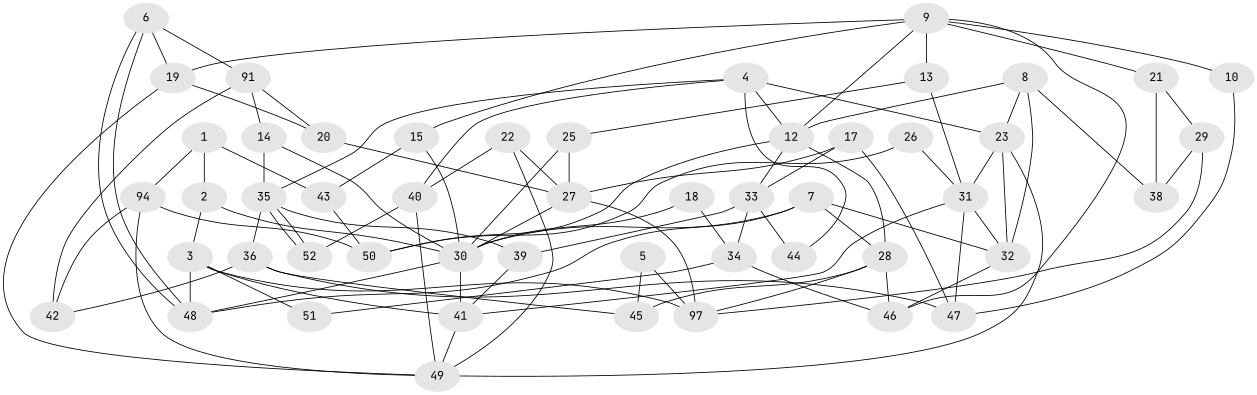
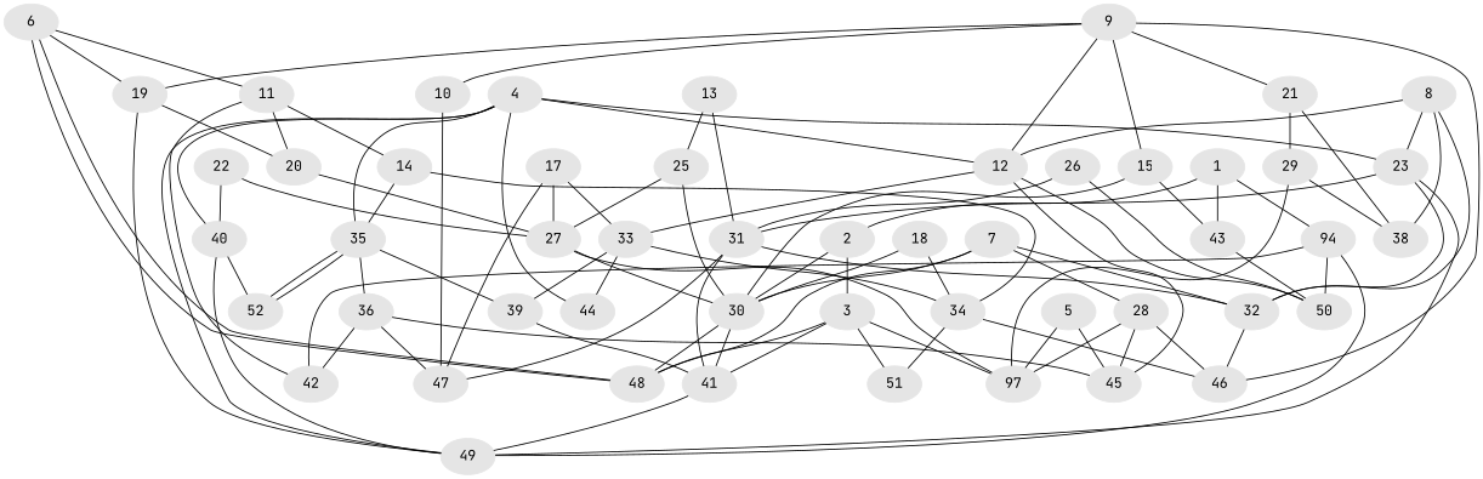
  graph {
    fontname="JetBrains Mono"
    node [color=gray90 fontname="JetBrains Mono" style=filled]
    edge [fontname="JetBrains Mono"]
    1
    2
    n3 [label=94]
    43
    3
    30
    42
    50
    49
    n10 [label=97]
    41
    48
    51
    4
    12
    23
    35
    40
    44
    45
    33
    32
    31
    36
    39
    52
    5
    6
-   11 [label=91]
+   11
    19
    14
    20
    7
    28
    46
    8
    38
    9
    10
    13
    15
    21
    47
    25
    29
    34
    27
    17
    18
    22
    26
    1 -- 2
    1 -- n3
    1 -- 43
    2 -- 3
    2 -- 30
    n3 -- 42
    n3 -- 50
    n3 -- 49
    43 -- 50
    3 -- n10
    3 -- 41
    3 -- 48
    3 -- 51
    30 -- 41
    30 -- 48
    41 -- 49
    4 -- 12
    4 -- 23
    4 -- 35
    4 -- 40
    4 -- 44
    12 -- 50
-   12 -- 28
+   12 -- 45
    12 -- 33
    23 -- 49
    23 -- 32
    23 -- 31
    35 -- 36
    35 -- 39
    35 -- 52
    35 -- 52
    40 -- 49
    40 -- 52
    33 -- 44
    33 -- 39
    33 -- 34
    32 -- 46
    31 -- 41
    31 -- 32
    31 -- 47
    36 -- 42
    36 -- 45
    36 -- 47
    39 -- 41
    5 -- n10
    5 -- 45
    6 -- 48
    6 -- 48
    6 -- 11
    6 -- 19
    11 -- 42
    11 -- 14
    11 -- 20
    19 -- 49
    19 -- 20
    14 -- 35
-   14 -- 30
+   14 -- 34
    20 -- 27
    7 -- 30
    7 -- 48
    7 -- 32
    7 -- 28
    28 -- n10
    28 -- 45
    28 -- 46
    8 -- 12
    8 -- 23
    8 -- 32
    8 -- 38
    9 -- 12
    9 -- 19
    9 -- 46
    9 -- 10
-   9 -- 13
    9 -- 15
    9 -- 21
    10 -- 47
    13 -- 31
    13 -- 25
    15 -- 43
    15 -- 30
    21 -- 38
    21 -- 29
    25 -- 30
    25 -- 27
    29 -- n10
    29 -- 38
    34 -- 51
    34 -- 46
    27 -- 30
    27 -- n10
    17 -- 33
    17 -- 47
    17 -- 27
    18 -- 30
    18 -- 34
-   22 -- 49
+   4 -- 49
    22 -- 40
    22 -- 27
    26 -- 50
    26 -- 31
  }
